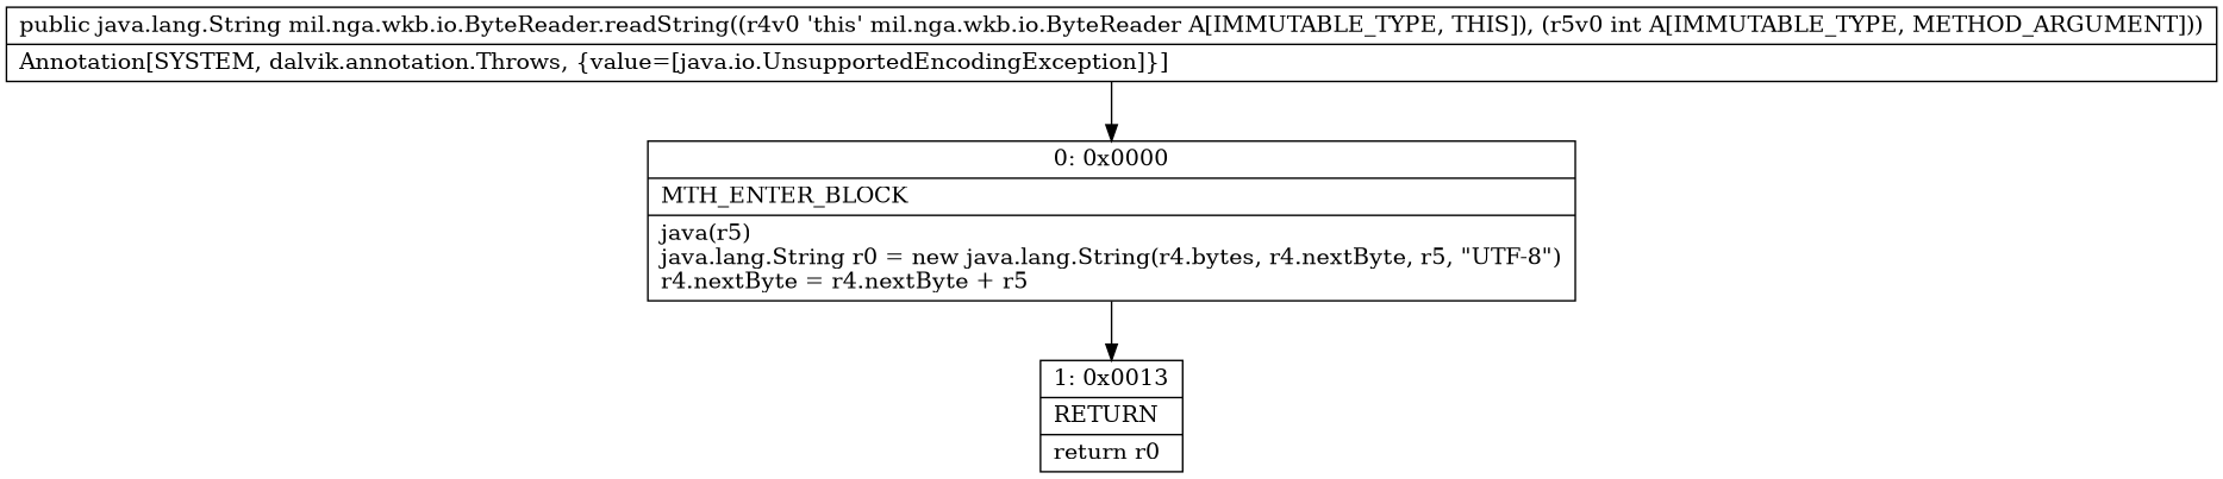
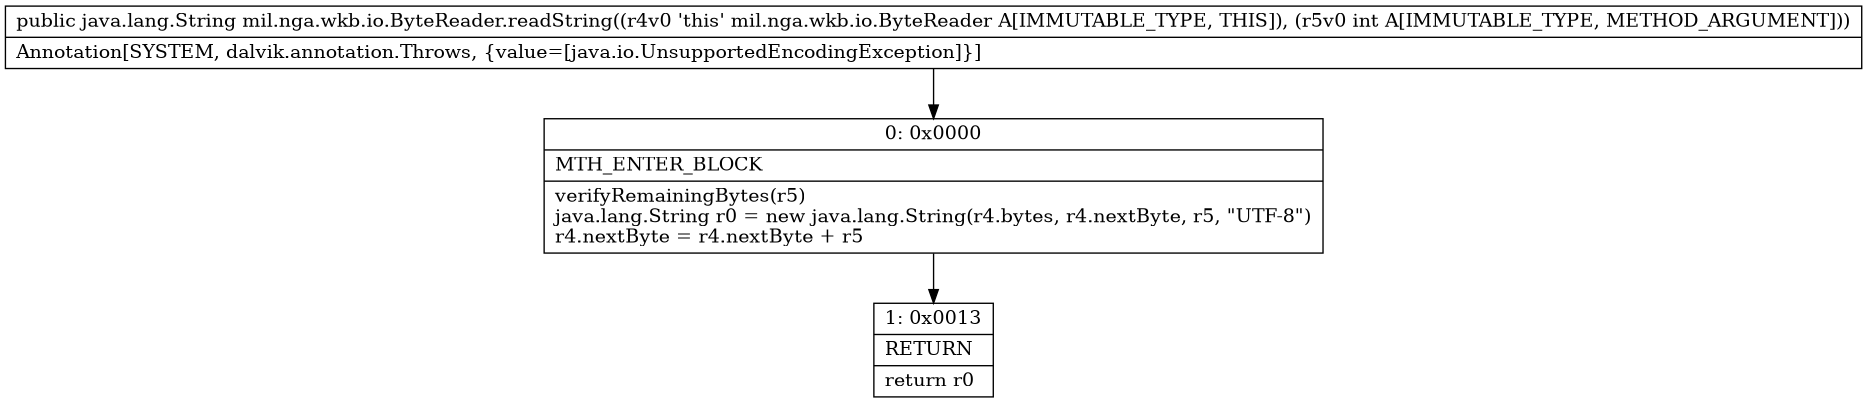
  digraph {
    node [shape=record]
-   n1 [label="{0\:\ 0x0000|MTH_ENTER_BLOCK\l|java(r5)\ljava.lang.String r0 = new java.lang.String(r4.bytes, r4.nextByte, r5, \"UTF\-8\")\lr4.nextByte = r4.nextByte + r5\l}"]
+   n1 [label="{0\:\ 0x0000|MTH_ENTER_BLOCK\l|verifyRemainingBytes(r5)\ljava.lang.String r0 = new java.lang.String(r4.bytes, r4.nextByte, r5, \"UTF\-8\")\lr4.nextByte = r4.nextByte + r5\l}"]
    n2 [label="{1\:\ 0x0013|RETURN\l|return r0\l}"]
    n3 [label="{public java.lang.String mil.nga.wkb.io.ByteReader.readString((r4v0 'this' mil.nga.wkb.io.ByteReader A[IMMUTABLE_TYPE, THIS]), (r5v0 int A[IMMUTABLE_TYPE, METHOD_ARGUMENT]))  | Annotation[SYSTEM, dalvik.annotation.Throws, \{value=[java.io.UnsupportedEncodingException]\}]\l}"]
    n1 -> n2
    n3 -> n1
  }
